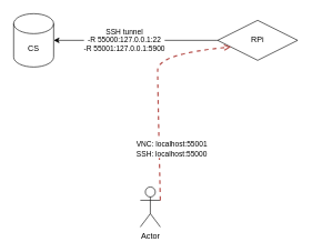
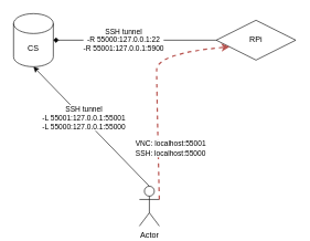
  <mxCell id="0" />
  <mxCell id="1" parent="0" />
  <mxCell id="2" value="Actor" style="shape=umlActor;verticalLabelPosition=bottom;verticalAlign=top;html=1;" vertex="1" parent="1"><mxGeometry x="210" y="280" width="30" height="60" as="geometry" /></mxCell>
  <mxCell id="3" value="CS" style="shape=cylinder3;whiteSpace=wrap;html=1;boundedLbl=1;backgroundOutline=1;size=15;" vertex="1" parent="1"><mxGeometry x="20" y="20" width="60" height="80" as="geometry" /></mxCell>
  <mxCell id="4" value="RPi" style="rhombus;whiteSpace=wrap;html=1;" vertex="1" parent="1"><mxGeometry x="326" y="30" width="120" height="60" as="geometry" /></mxCell>
- <mxCell id="5" value="" style="endArrow=classic;html=1;entryX=1;entryY=0.5;entryDx=0;entryDy=0;entryPerimeter=0;exitX=0;exitY=0.5;exitDx=0;exitDy=0;" edge="1" parent="1" source="4" target="3"><mxGeometry width="50" height="50" relative="1" as="geometry"><mxPoint x="176" y="260" as="sourcePoint" /><mxPoint x="226" y="210" as="targetPoint" /></mxGeometry></mxCell>
+ <mxCell id="5" value="" style="endArrow=diamond;html=1;entryX=1;entryY=0.5;entryDx=0;entryDy=0;entryPerimeter=0;exitX=0;exitY=0.5;exitDx=0;exitDy=0;" edge="1" parent="1" source="4" target="3"><mxGeometry width="50" height="50" relative="1" as="geometry"><mxPoint x="176" y="260" as="sourcePoint" /><mxPoint x="226" y="210" as="targetPoint" /></mxGeometry></mxCell>
  <mxCell id="6" value="SSH tunnel&lt;br&gt;-R 55000:127.0.0.1:22&lt;br&gt;-R 55001:127.0.0.1:5900" style="edgeLabel;html=1;align=center;verticalAlign=middle;resizable=0;points=[];" vertex="1" connectable="0" parent="5"><mxGeometry x="0.146" y="-1" relative="1" as="geometry"><mxPoint as="offset" /></mxGeometry></mxCell>
- <mxCell id="9" value="" style="curved=1;endArrow=open;html=1;exitX=1;exitY=0.333;exitDx=0;exitDy=0;exitPerimeter=0;entryX=0;entryY=0.75;entryDx=0;entryDy=0;dashed=1;strokeWidth=2;fillColor=#f8cecc;strokeColor=#b85450;" edge="1" parent="1" source="2" target="4"><mxGeometry width="50" height="50" relative="1" as="geometry"><mxPoint x="176" y="260" as="sourcePoint" /><mxPoint x="226" y="210" as="targetPoint" /><Array as="points"><mxPoint x="236" y="130" /><mxPoint x="236" y="80" /></Array></mxGeometry></mxCell>
+ <mxCell id="7" value="" style="endArrow=classic;html=1;entryX=0.5;entryY=1;entryDx=0;entryDy=0;entryPerimeter=0;exitX=0.5;exitY=0;exitDx=0;exitDy=0;exitPerimeter=0;" edge="1" parent="1" source="2" target="3"><mxGeometry width="50" height="50" relative="1" as="geometry"><mxPoint x="323" y="150" as="sourcePoint" /><mxPoint x="77" y="150" as="targetPoint" /></mxGeometry></mxCell>
+ <mxCell id="8" value="SSH tunnel&lt;br&gt;-L 55001:127.0.0.1:55001&lt;br&gt;-L 55000:127.0.0.1:55000" style="edgeLabel;html=1;align=center;verticalAlign=middle;resizable=0;points=[];" vertex="1" connectable="0" parent="7"><mxGeometry x="0.146" y="-1" relative="1" as="geometry"><mxPoint as="offset" /></mxGeometry></mxCell>
+ <mxCell id="9" value="" style="curved=1;endArrow=classic;html=1;exitX=1;exitY=0.333;exitDx=0;exitDy=0;exitPerimeter=0;entryX=0;entryY=0.75;entryDx=0;entryDy=0;dashed=1;strokeWidth=2;fillColor=#f8cecc;strokeColor=#b85450;" edge="1" parent="1" source="2" target="4"><mxGeometry width="50" height="50" relative="1" as="geometry"><mxPoint x="176" y="260" as="sourcePoint" /><mxPoint x="226" y="210" as="targetPoint" /><Array as="points"><mxPoint x="236" y="130" /><mxPoint x="236" y="80" /></Array></mxGeometry></mxCell>
  <mxCell id="10" value="VNC: localhost:55001&lt;br&gt;SSH: localhost:55000" style="edgeLabel;html=1;align=center;verticalAlign=middle;resizable=0;points=[];" vertex="1" connectable="0" parent="9"><mxGeometry x="-0.267" y="-2" relative="1" as="geometry"><mxPoint x="17" y="44" as="offset" /></mxGeometry></mxCell>
